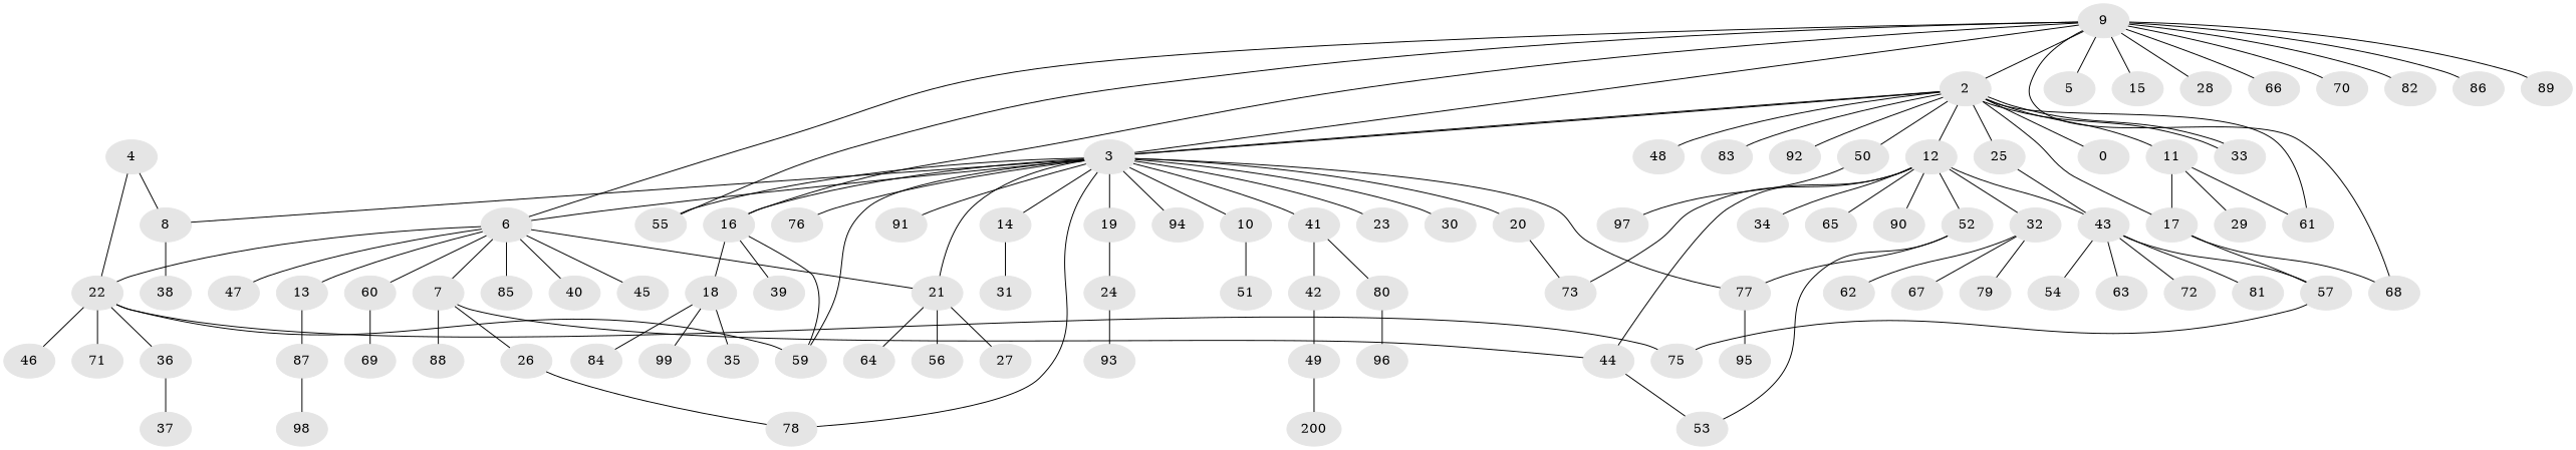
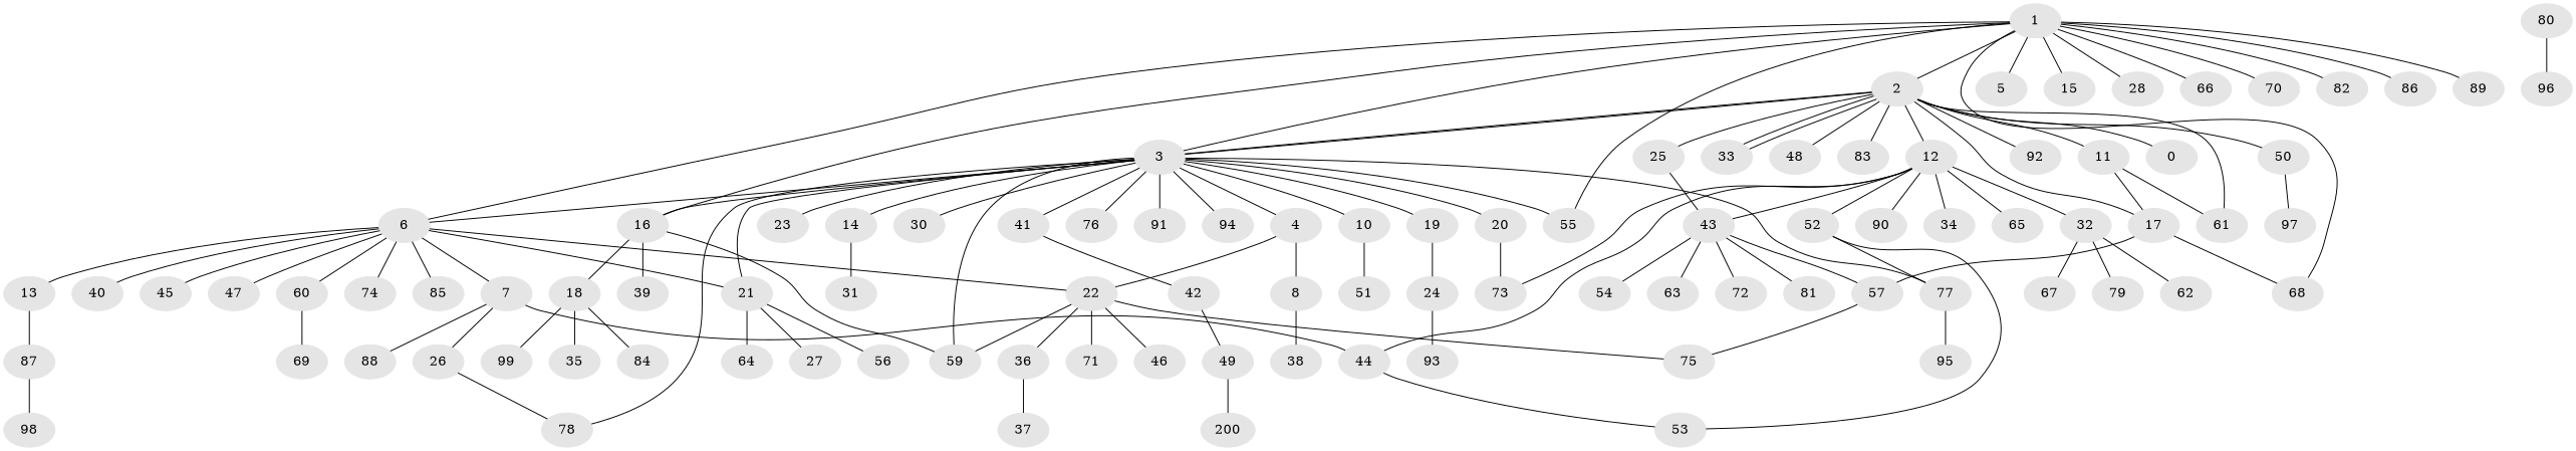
  graph {
    node [color=gray90 style=filled]
-   1 [label=9]
+   1
    2
    3
    5
    6
    15
    16
    28
    55
    66
    68
    70
    82
    86
    89
    n16 [label=0]
    11
    12
    17
    25
    33
    48
    50
    61
    83
    92
    4
    10
    14
    19
    20
    21
    23
    30
    41
    59
    76
    77
    78
    91
    94
    22
    7
    13
    40
    45
    47
    60
+   74
    85
    18
    39
-   29
    73
    44
    32
    34
    43
    52
    65
    90
    57
    97
    8
    51
    31
    24
    27
    56
    64
    42
    80
    95
    38
    36
    46
    71
    75
    26
    88
    87
    69
    53
    62
    67
    79
    54
    63
    72
    81
    98
    35
    84
    99
    93
    37
    49
    96
    n99 [label=200]
    1 -- 2
    1 -- 3
    1 -- 5
    1 -- 6
    1 -- 15
    1 -- 16
    1 -- 28
    1 -- 55
    1 -- 66
    1 -- 68
    1 -- 70
    1 -- 82
    1 -- 86
    1 -- 89
    2 -- 3
    2 -- 3
    2 -- n16
    2 -- 11
    2 -- 12
    2 -- 17
    2 -- 25
    2 -- 33
    2 -- 33
    2 -- 48
    2 -- 50
    2 -- 61
    2 -- 83
    2 -- 92
    3 -- 6
    3 -- 16
    3 -- 55
-   3 -- 8
+   3 -- 4
    3 -- 10
    3 -- 14
    3 -- 19
    3 -- 20
    3 -- 21
    3 -- 23
    3 -- 30
    3 -- 41
    3 -- 59
    3 -- 76
    3 -- 77
    3 -- 78
    3 -- 91
    3 -- 94
    6 -- 21
    6 -- 22
    6 -- 7
    6 -- 13
    6 -- 40
    6 -- 45
    6 -- 47
    6 -- 60
+   6 -- 74
    6 -- 85
    16 -- 59
    16 -- 18
    16 -- 39
    11 -- 17
    11 -- 61
-   11 -- 29
    12 -- 73
    12 -- 44
    12 -- 32
    12 -- 34
    12 -- 43
    12 -- 52
    12 -- 65
    12 -- 90
    17 -- 68
    17 -- 57
    25 -- 43
    50 -- 97
    4 -- 22
    4 -- 8
    10 -- 51
    14 -- 31
    19 -- 24
    20 -- 73
    21 -- 27
    21 -- 56
    21 -- 64
    41 -- 42
-   41 -- 80
    77 -- 95
    22 -- 59
    22 -- 36
    22 -- 46
    22 -- 71
    22 -- 75
    7 -- 44
    7 -- 26
    7 -- 88
    13 -- 87
    60 -- 69
    18 -- 35
    18 -- 84
    18 -- 99
    44 -- 53
    32 -- 62
    32 -- 67
    32 -- 79
    43 -- 57
    43 -- 54
    43 -- 63
    43 -- 72
    43 -- 81
    52 -- 77
    52 -- 53
    57 -- 75
    8 -- 38
    24 -- 93
    42 -- 49
    80 -- 96
    36 -- 37
    26 -- 78
    87 -- 98
    49 -- n99
  }
